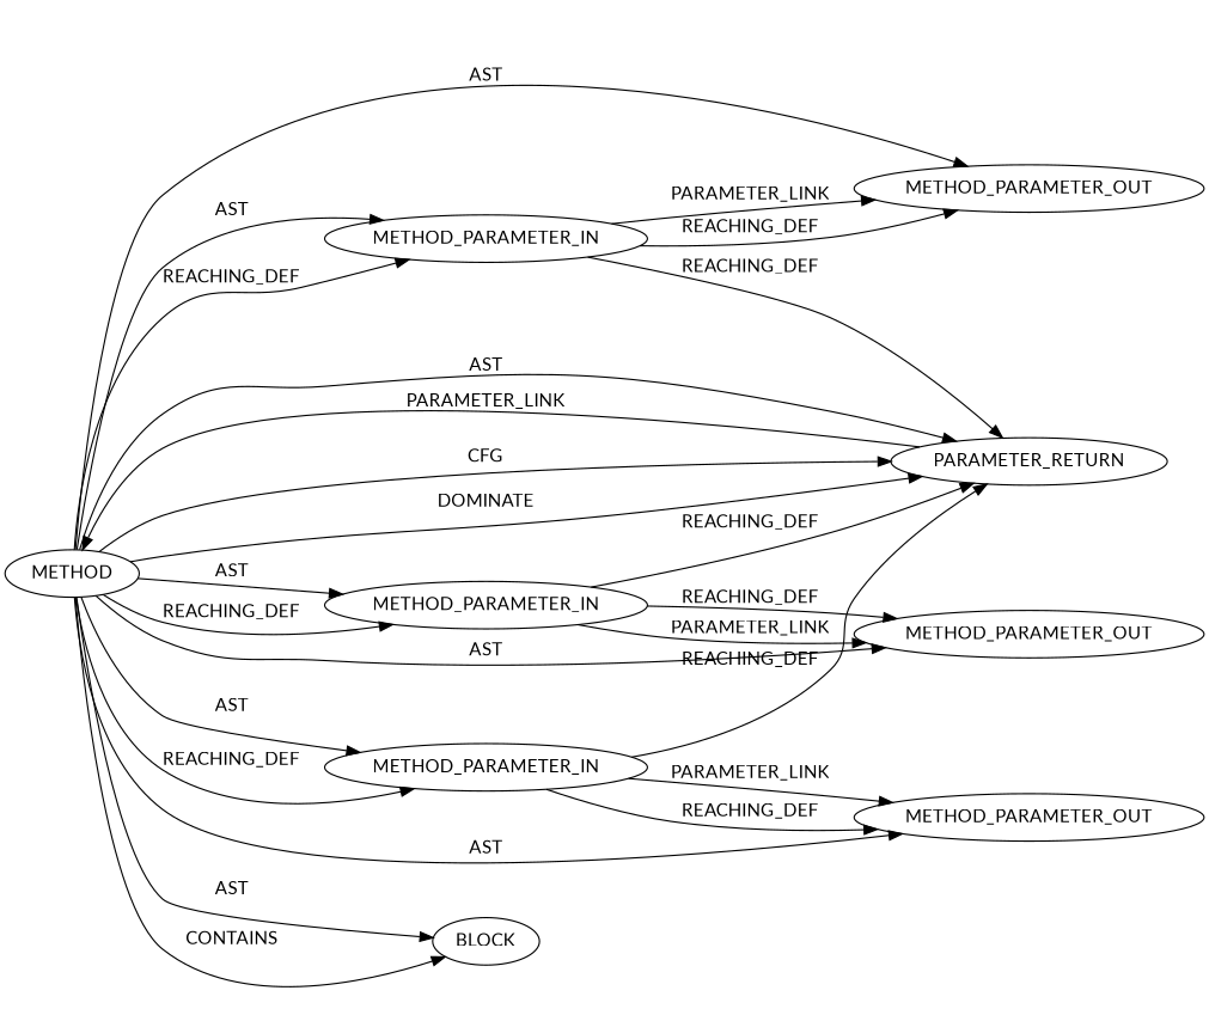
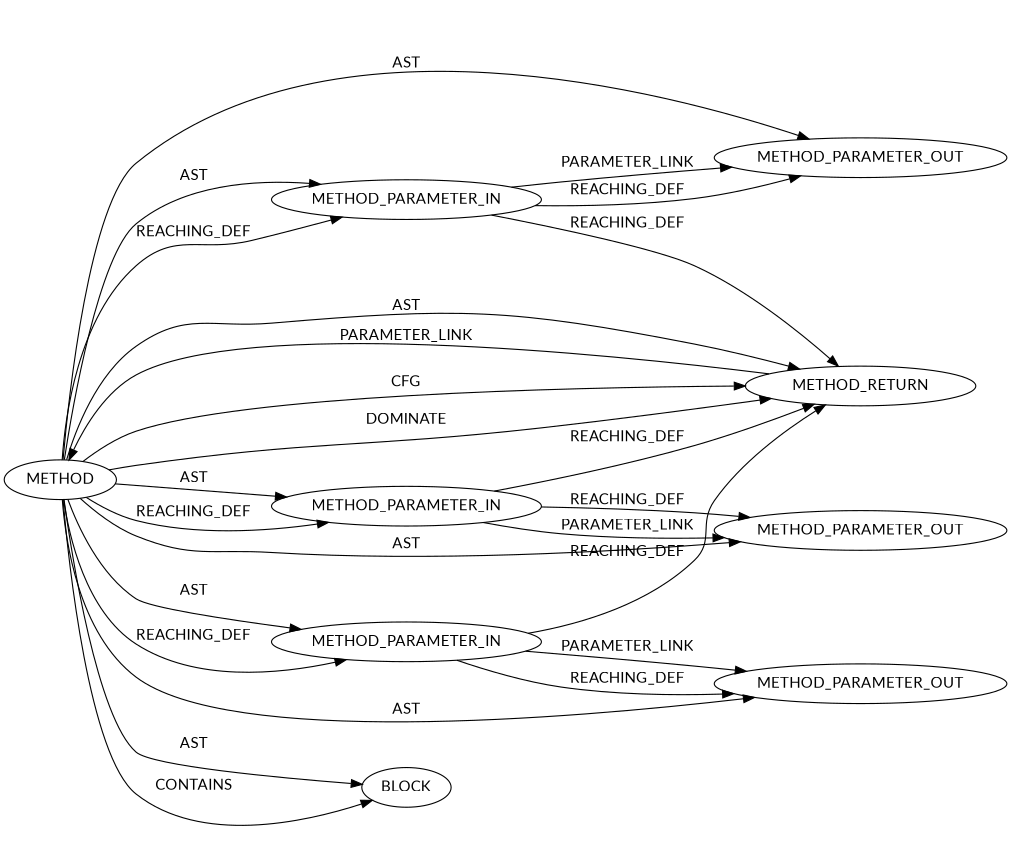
  digraph {
    fontname=Lato
    rankdir=LR
    node [CODE=p2 EVALUATION_STRATEGY=BY_VALUE IS_VARIADIC=false ORDER=2 TYPE_FULL_NAME=ANY fontname=Lato]
    edge [fontname=Lato]
    n1 [INDEX=2 NAME=p2 label=METHOD_PARAMETER_OUT]
-   n2 [CODE=RET label=PARAMETER_RETURN IS_VARIADIC=""]
+   n2 [CODE=RET label=METHOD_RETURN IS_VARIADIC=""]
    n3 [AST_PARENT_FULL_NAME="<global>" AST_PARENT_TYPE=NAMESPACE_BLOCK CODE="<empty>" FILENAME="<empty>" FULL_NAME=sg_init_one IS_EXTERNAL=true NAME=sg_init_one ORDER=0 label=METHOD EVALUATION_STRATEGY="" IS_VARIADIC="" TYPE_FULL_NAME=""]
    n4 [INDEX=2 NAME=p2 label=METHOD_PARAMETER_IN]
    n5 [ARGUMENT_INDEX=1 CODE="<empty>" ORDER=1 label=BLOCK EVALUATION_STRATEGY="" IS_VARIADIC=""]
    n6 [CODE=p1 INDEX=1 NAME=p1 ORDER=1 label=METHOD_PARAMETER_IN]
    n7 [CODE=p1 INDEX=1 NAME=p1 ORDER=1 label=METHOD_PARAMETER_OUT]
    n8 [CODE=p3 INDEX=3 NAME=p3 ORDER=3 label=METHOD_PARAMETER_IN]
    n9 [CODE=p3 INDEX=3 NAME=p3 ORDER=3 label=METHOD_PARAMETER_OUT]
    n2 -> n3 [label=PARAMETER_LINK]
    n3 -> n1 [label=AST]
    n3 -> n2 [label=CFG]
    n3 -> n2 [label=DOMINATE]
    n3 -> n2 [label=AST]
    n3 -> n4 [label=REACHING_DEF]
    n3 -> n4 [label=AST]
    n3 -> n5 [label=CONTAINS]
    n3 -> n5 [label=AST]
    n3 -> n6 [label=REACHING_DEF]
    n3 -> n6 [label=AST]
    n3 -> n7 [label=AST]
    n3 -> n8 [label=AST]
    n3 -> n8 [label=REACHING_DEF]
    n3 -> n9 [label=AST]
    n4 -> n1 [VARIABLE=p2 label=REACHING_DEF]
    n4 -> n1 [label=PARAMETER_LINK]
    n4 -> n2 [VARIABLE=p2 label=REACHING_DEF]
    n6 -> n2 [VARIABLE=p1 label=REACHING_DEF]
    n6 -> n7 [VARIABLE=p1 label=REACHING_DEF]
    n6 -> n7 [label=PARAMETER_LINK]
    n8 -> n2 [VARIABLE=p3 label=REACHING_DEF]
    n8 -> n9 [label=PARAMETER_LINK]
    n8 -> n9 [VARIABLE=p3 label=REACHING_DEF]
  }
